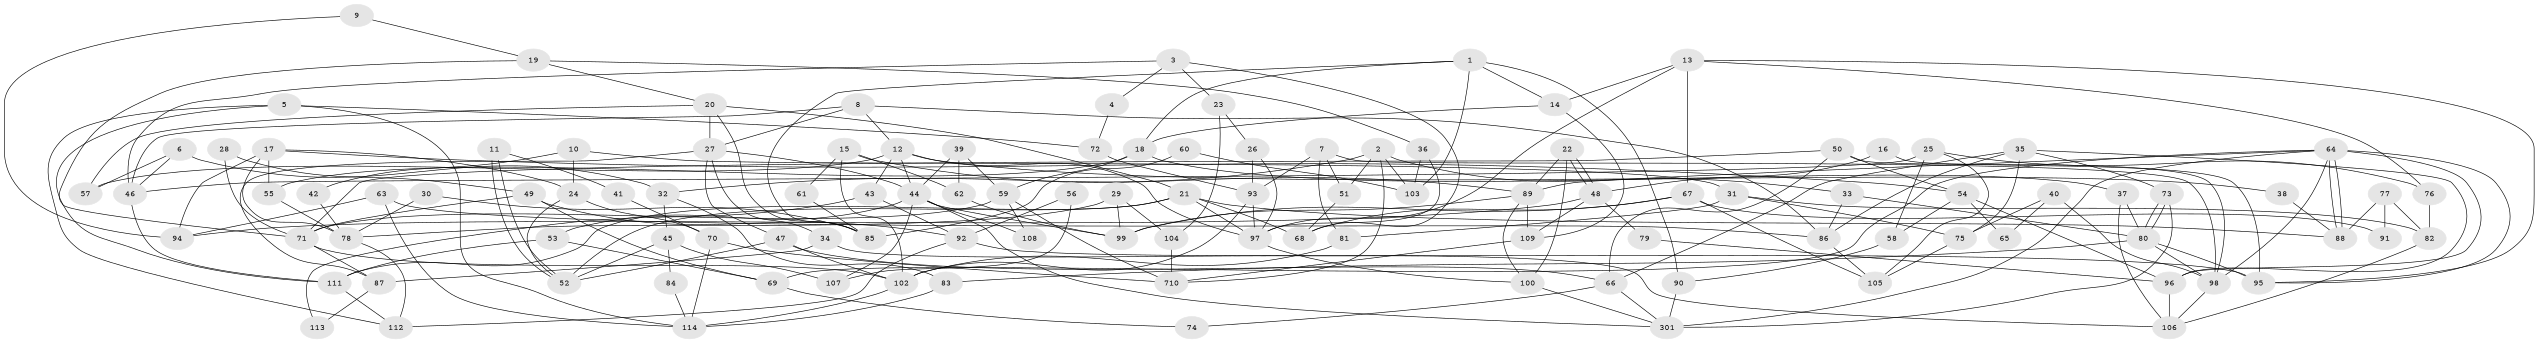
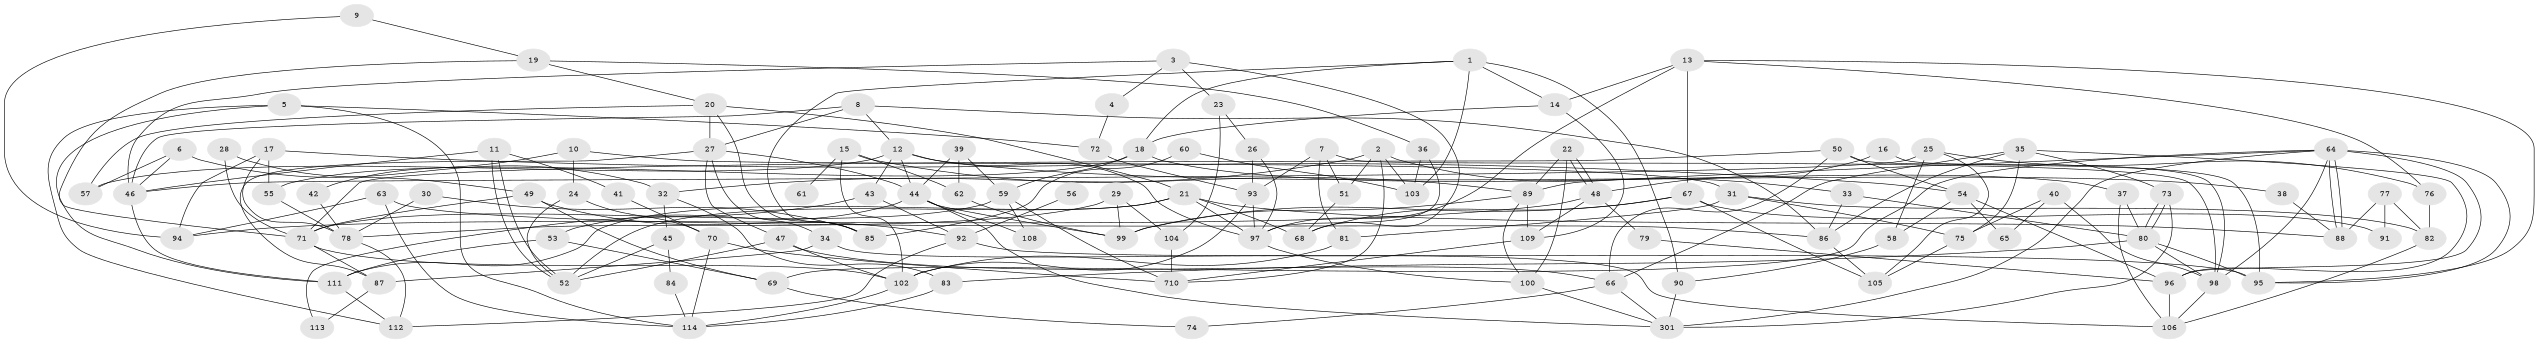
  graph {
    fontname="Courier Prime"
    node [color=gray90 fontname="Courier Prime" style=filled]
    edge [fontname="Courier Prime"]
    1
    14
    18
    85
    90
    103
    109
    55
    37
    59
    n11 [label=301]
    2
    32
    33
    51
    n16 [label=710]
    45
    83
    86
    80
    68
    3
    4
    23
    46
    72
    26
    104
    111
    93
    5
    112
    114
    6
    57
    7
    81
    98
    102
    97
    106
    8
    12
    27
    38
    43
    44
    34
    47
    87
    105
    9
    19
    94
    20
    36
    71
    10
    24
    31
    42
    52
    70
    75
    82
    78
    11
    41
    88
    92
    113
    99
    53
-   107
    108
    100
    13
    67
    76
    95
    91
    15
    61
    62
    89
    16
    48
    79
    17
    54
    58
    96
    65
    21
    22
    25
    66
    28
    49
    69
    29
    30
    84
    35
    73
    74
    39
    40
    50
    56
    60
    63
    64
    77
    1 -- 14
    1 -- 18
    1 -- 85
    1 -- 90
    1 -- 103
    14 -- 18
    14 -- 109
    18 -- 55
    18 -- 37
    18 -- 59
    90 -- n11
    109 -- n16
    55 -- 78
    37 -- 80
    37 -- 106
    59 -- n16
    59 -- 71
    59 -- 108
    2 -- 103
    2 -- 32
    2 -- 33
    2 -- 51
    2 -- n16
    32 -- 45
    32 -- 83
    33 -- 86
    33 -- 80
    51 -- 68
    45 -- 52
-   45 -- 107
    45 -- 84
    83 -- 114
    86 -- 105
    80 -- 83
    80 -- 98
    80 -- 95
    3 -- 68
    3 -- 4
    3 -- 23
    3 -- 46
    4 -- 72
    23 -- 26
    23 -- 104
    46 -- 111
    72 -- 93
    26 -- 93
    26 -- 97
    104 -- n16
    111 -- 112
    93 -- 102
    93 -- 97
    5 -- 72
    5 -- 111
    5 -- 112
    5 -- 114
    6 -- 32
    6 -- 46
    6 -- 57
    7 -- 51
    7 -- 93
    7 -- 81
    7 -- 98
    81 -- 102
    98 -- 106
    102 -- 114
    97 -- 100
    8 -- 86
    8 -- 46
    8 -- 12
    8 -- 27
    12 -- 57
    12 -- 97
    12 -- 38
    12 -- 43
    12 -- 44
    27 -- 44
    27 -- 34
    27 -- 47
    27 -- 87
    38 -- 88
    43 -- 92
    43 -- 113
    44 -- n11
    44 -- 99
    44 -- 53
-   44 -- 107
    44 -- 108
    34 -- 106
    34 -- 87
    47 -- 102
    47 -- 52
    47 -- 66
    87 -- 113
    9 -- 19
    9 -- 94
    19 -- 20
    19 -- 36
    19 -- 71
    20 -- 85
    20 -- 57
    20 -- 27
    20 -- 21
    36 -- 103
    36 -- 97
    71 -- 102
    71 -- 87
    10 -- 24
    10 -- 31
    10 -- 42
    24 -- 52
    24 -- 70
    31 -- 81
    31 -- 75
    31 -- 82
    42 -- 78
    70 -- n16
    70 -- 114
    75 -- 105
    82 -- 106
    78 -- 112
+   11 -- 46
    11 -- 52
    11 -- 52
    11 -- 41
    41 -- 70
    92 -- 112
    92 -- 95
    53 -- 111
    53 -- 69
    100 -- n11
    13 -- 14
    13 -- 97
    13 -- 67
    13 -- 76
    13 -- 95
    67 -- 68
    67 -- 105
    67 -- 99
    67 -- 91
    76 -- 82
    15 -- 102
    15 -- 61
    15 -- 62
    15 -- 89
-   61 -- 85
    62 -- 99
    89 -- 109
    89 -- 99
    89 -- 100
    16 -- 95
    16 -- 48
    48 -- 109
    48 -- 94
    48 -- 79
    79 -- 96
    17 -- 55
    17 -- 94
-   17 -- 24
    17 -- 78
    17 -- 54
    54 -- 58
    54 -- 96
    54 -- 65
    58 -- 90
    96 -- 106
    21 -- 68
    21 -- 111
    21 -- 97
    21 -- 52
    21 -- 88
    22 -- 100
    22 -- 89
    22 -- 48
    22 -- 48
    25 -- 46
    25 -- 105
    25 -- 76
    25 -- 58
    66 -- n11
    66 -- 74
    28 -- 71
    28 -- 49
    49 -- 71
    49 -- 92
    49 -- 69
    69 -- 74
    29 -- 104
    29 -- 78
    29 -- 99
    30 -- 85
    30 -- 78
    84 -- 114
    35 -- 86
    35 -- 75
    35 -- 96
    35 -- 66
    35 -- 73
    73 -- n11
    73 -- 80
    73 -- 80
    39 -- 59
    39 -- 44
    39 -- 62
    40 -- 98
    40 -- 75
    40 -- 65
    50 -- 98
    50 -- 71
    50 -- 54
    50 -- 66
    56 -- 92
-   56 -- 107
    60 -- 85
    60 -- 103
    63 -- 86
    63 -- 114
    63 -- 94
    64 -- n11
    64 -- 98
    64 -- 88
    64 -- 88
    64 -- 95
    64 -- 89
    64 -- 96
    64 -- 69
    77 -- 82
    77 -- 88
    77 -- 91
  }
